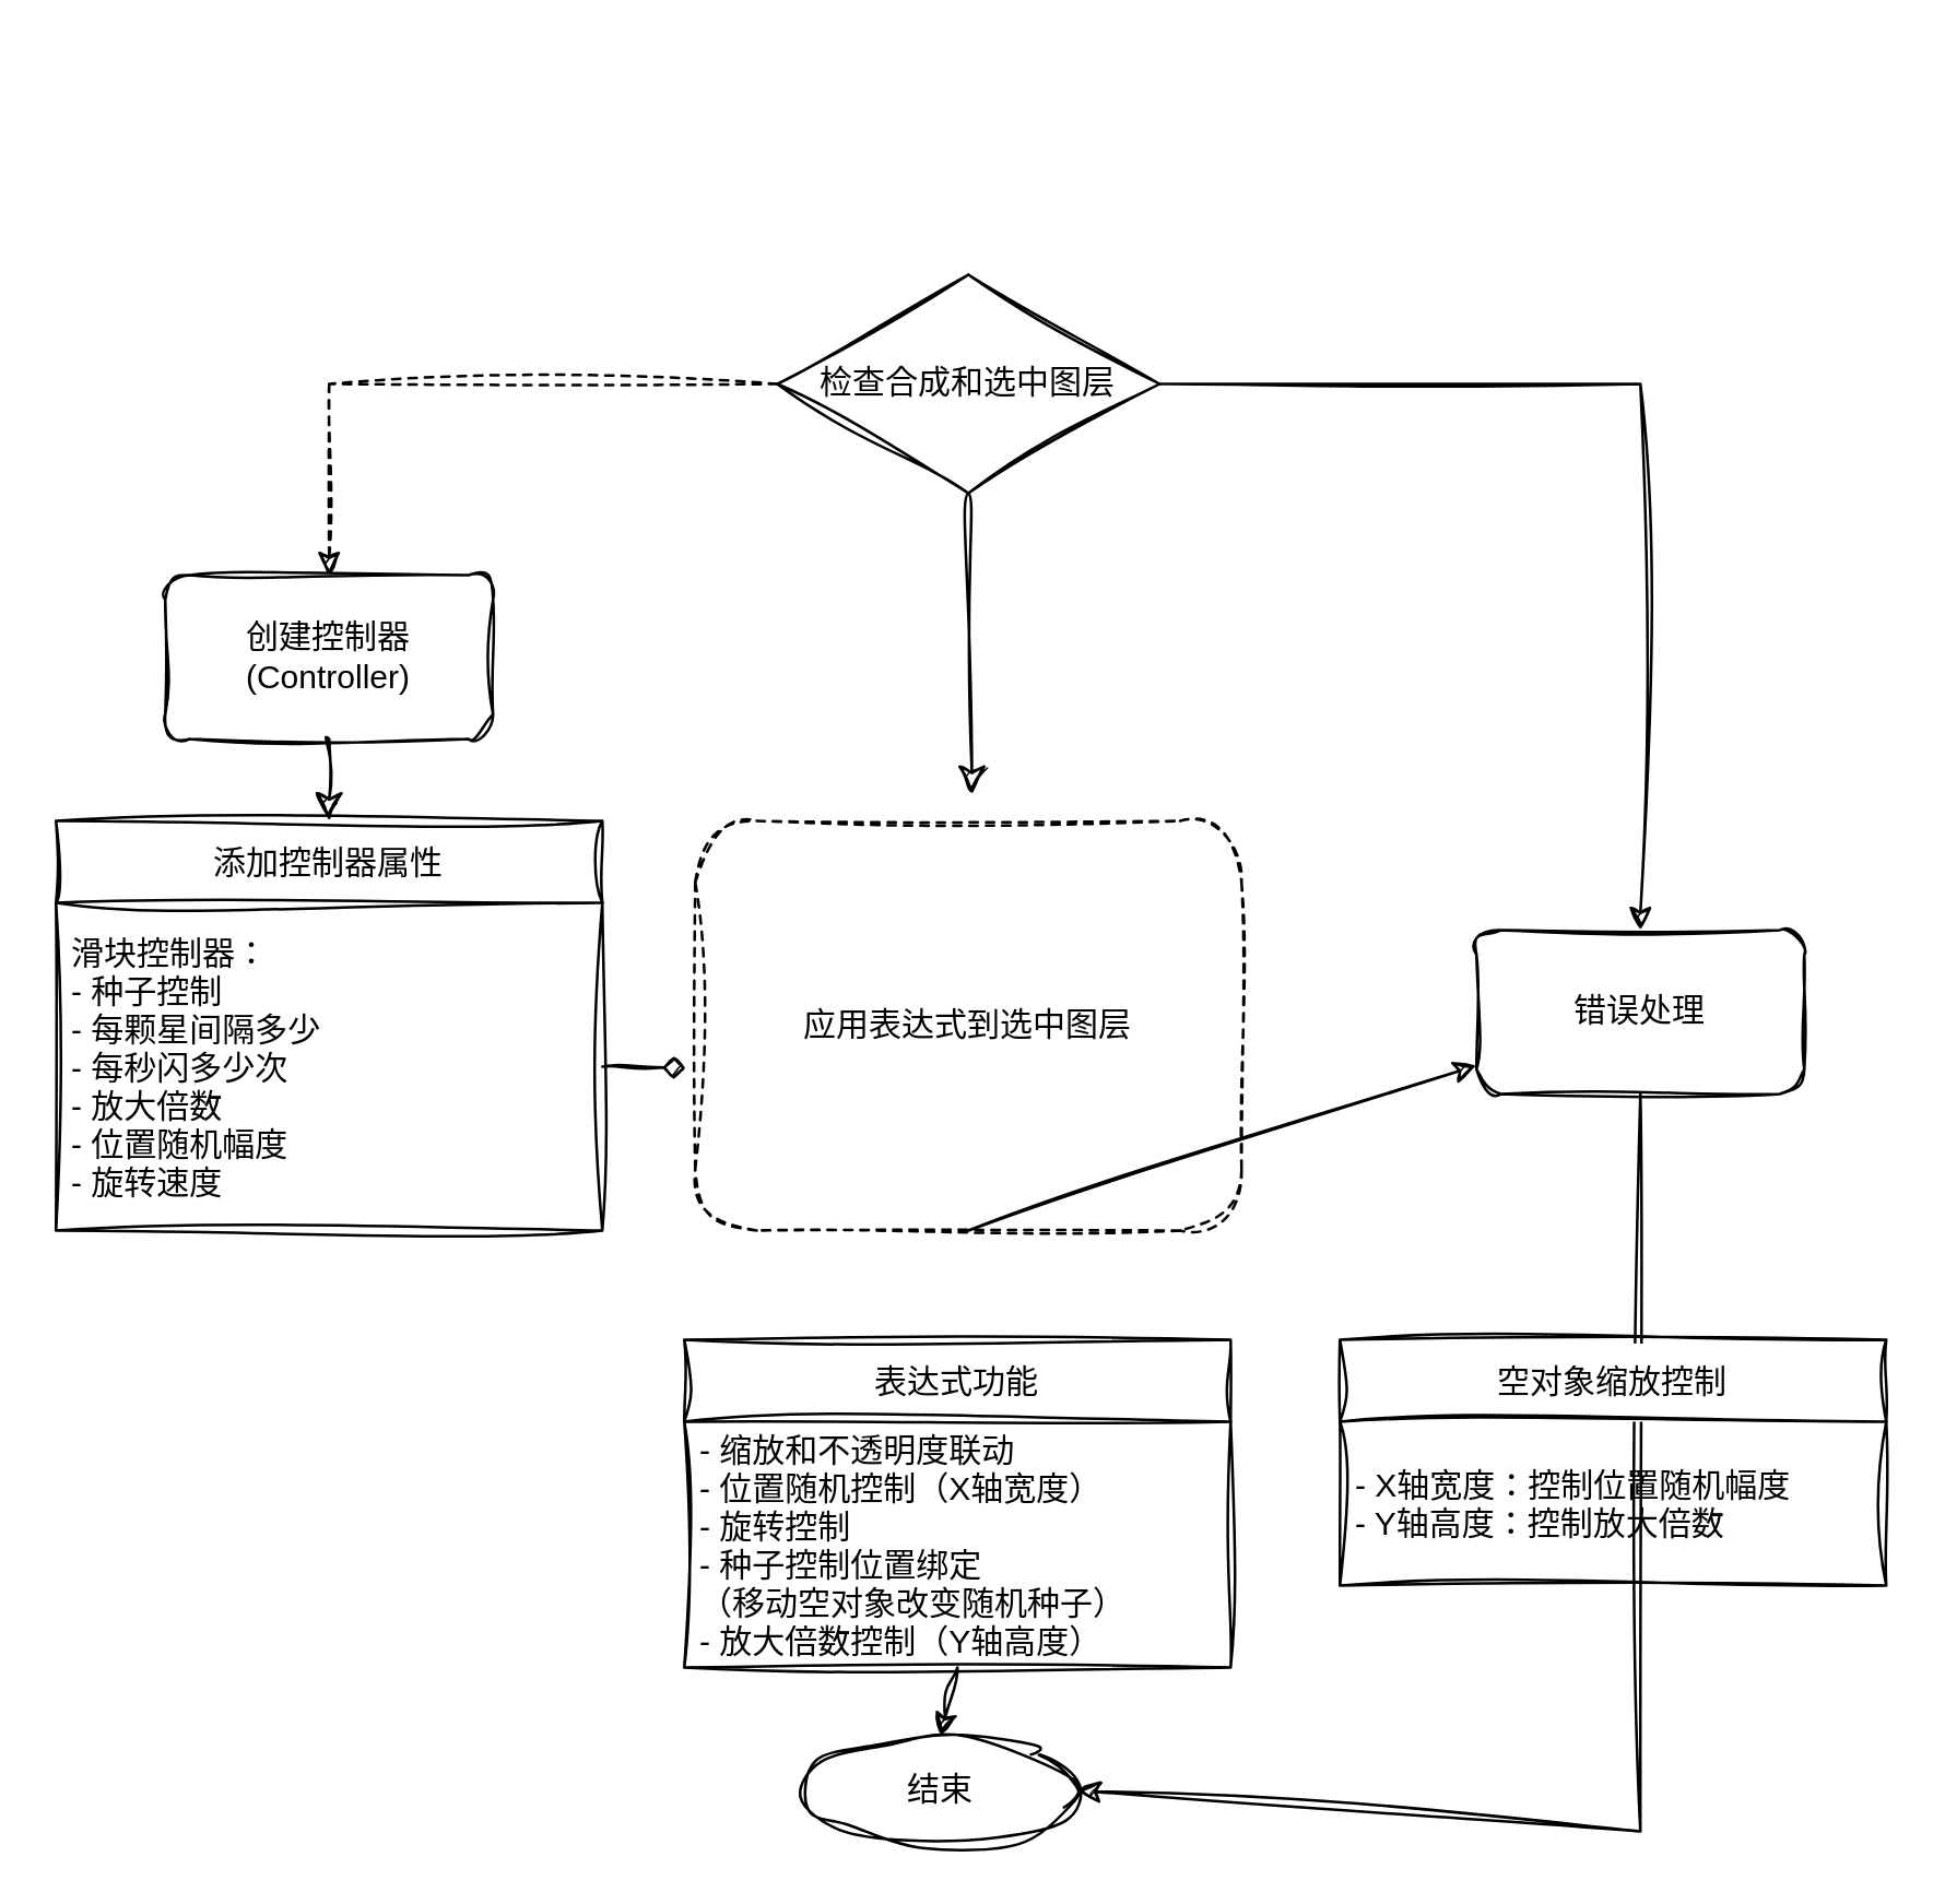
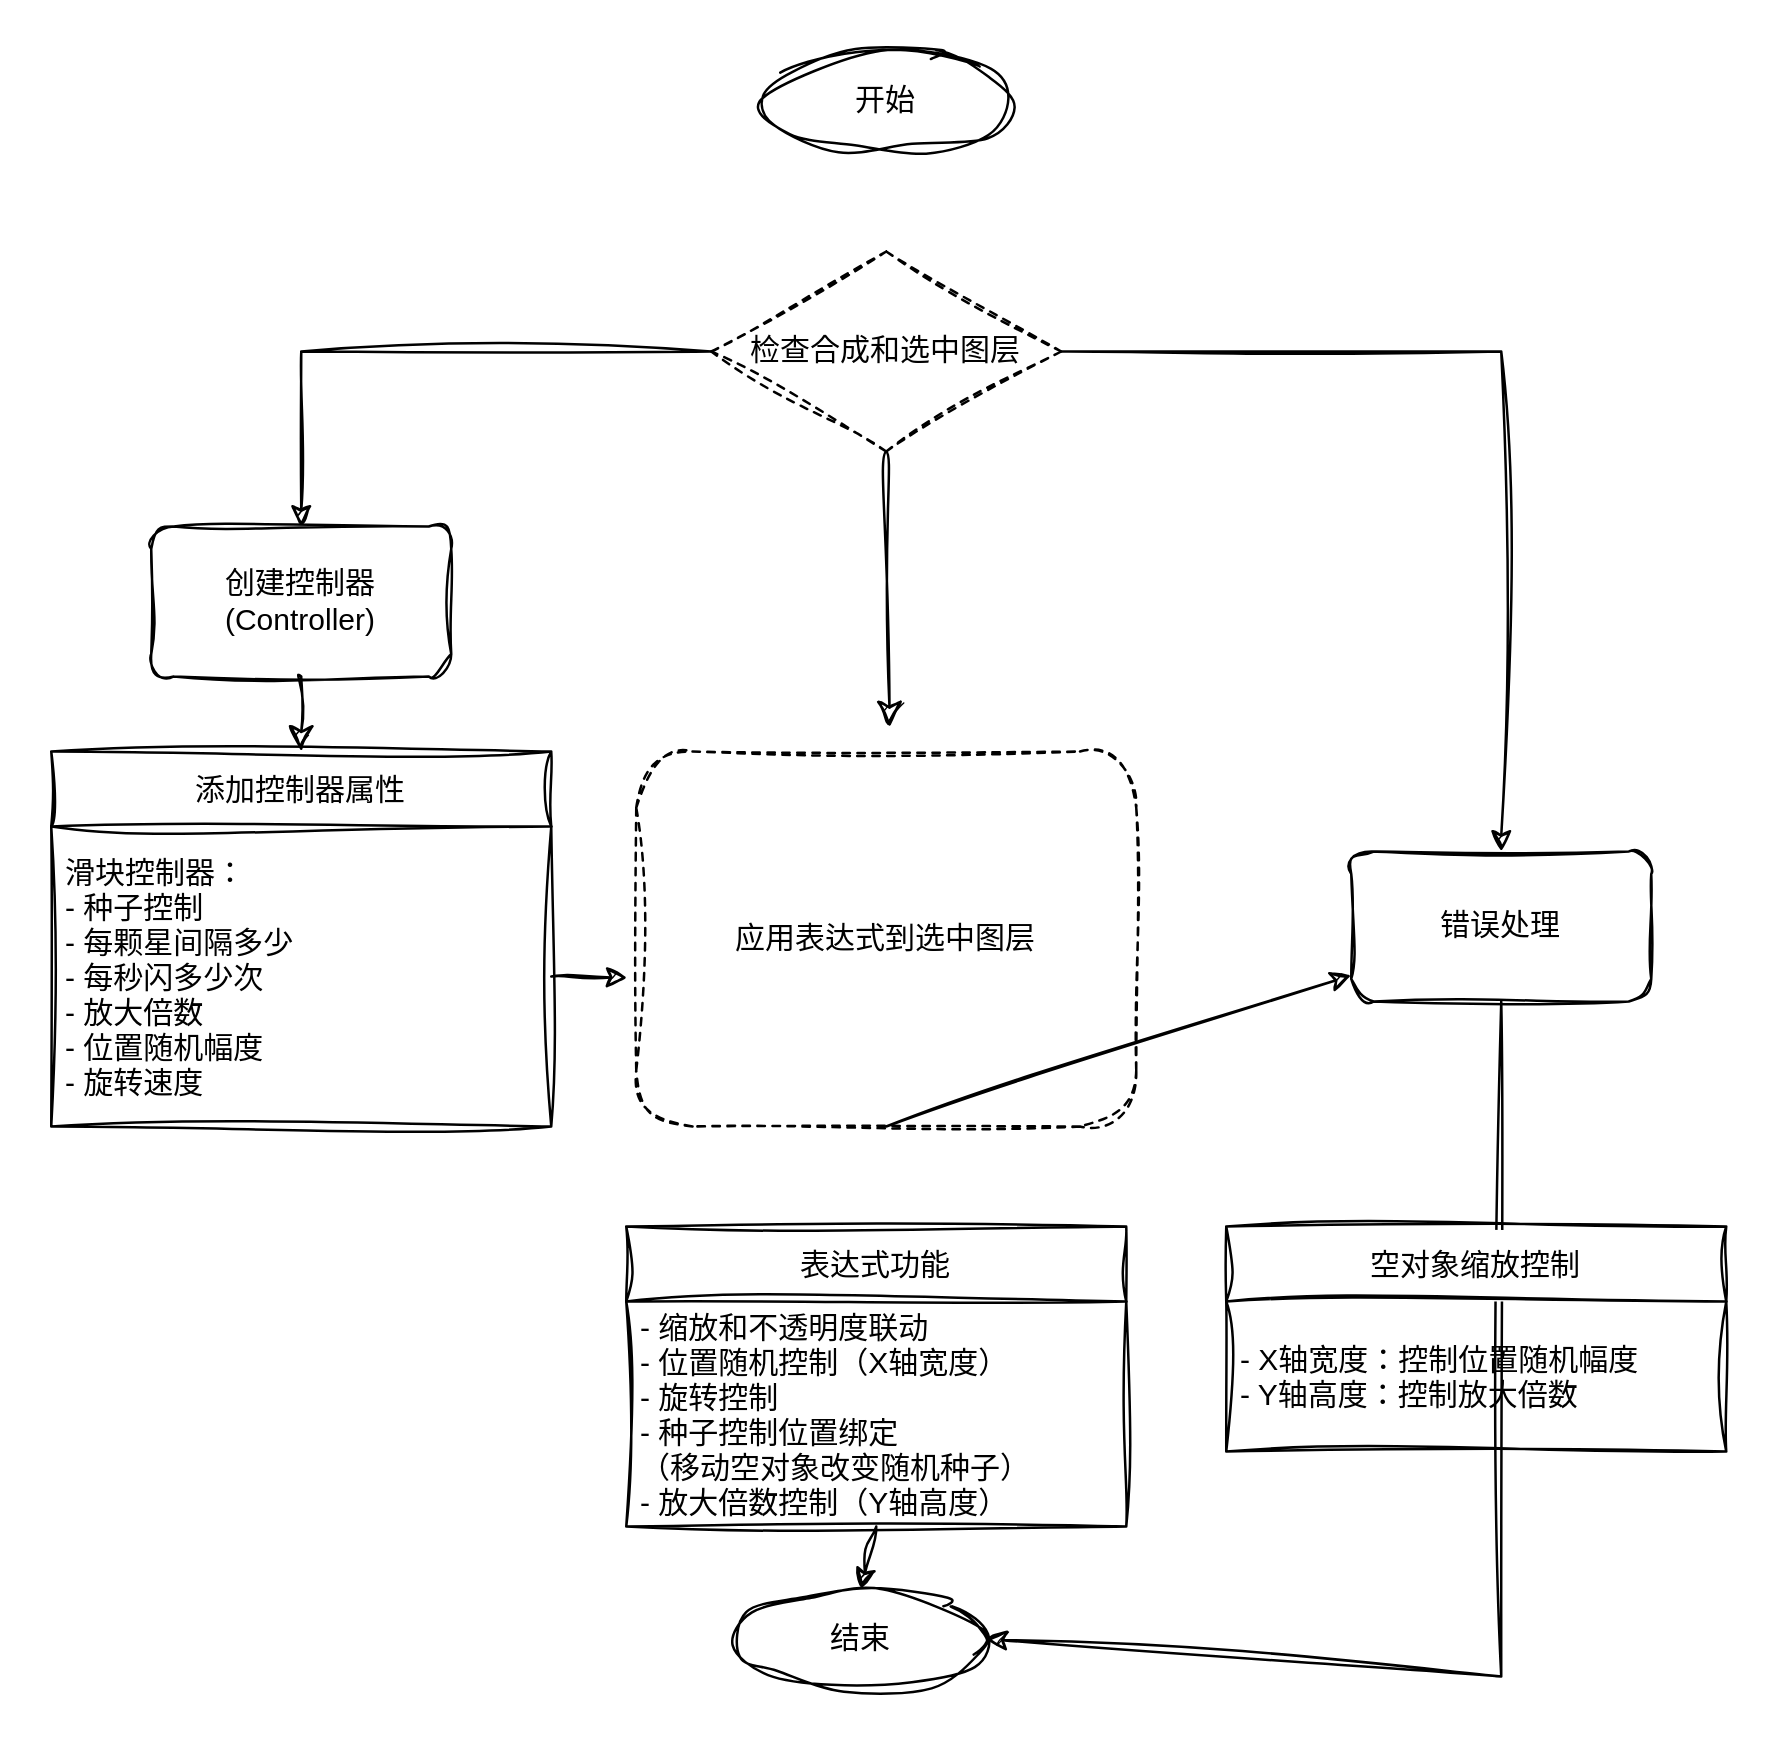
  <mxCell id="0" />
  <mxCell id="1" parent="0" />
- <mxCell id="3" value="检查合成和选中图层" style="rhombus;whiteSpace=wrap;html=1;sketch=1;curveFitting=1;jiggle=2;" parent="1" vertex="1"><mxGeometry x="284" y="100" width="140" height="80" as="geometry" /></mxCell>
+ <mxCell id="2" value="开始" style="ellipse;whiteSpace=wrap;html=1;sketch=1;curveFitting=1;jiggle=2;" parent="1" vertex="1"><mxGeometry x="304" y="20" width="100" height="40" as="geometry" /></mxCell>
+ <mxCell id="3" value="检查合成和选中图层" style="rhombus;whiteSpace=wrap;html=1;sketch=1;curveFitting=1;jiggle=2;dashed=1;" parent="1" vertex="1"><mxGeometry x="284" y="100" width="140" height="80" as="geometry" /></mxCell>
  <mxCell id="4" style="edgeStyle=none;curved=1;rounded=0;orthogonalLoop=1;jettySize=auto;html=1;exitX=0.5;exitY=1;exitDx=0;exitDy=0;entryX=0.5;entryY=0;entryDx=0;entryDy=0;fontSize=12;startSize=8;endSize=8;sketch=1;curveFitting=1;jiggle=2;" parent="1" source="5" target="6" edge="1"><mxGeometry relative="1" as="geometry" /></mxCell>
  <mxCell id="5" value="创建控制器(Controller)" style="rounded=1;whiteSpace=wrap;html=1;sketch=1;curveFitting=1;jiggle=2;" parent="1" vertex="1"><mxGeometry x="60" y="210" width="120" height="60" as="geometry" /></mxCell>
  <mxCell id="6" value="添加控制器属性" style="swimlane;fontStyle=0;childLayout=stackLayout;horizontal=1;startSize=30;horizontalStack=0;resizeParent=1;resizeParentMax=0;resizeLast=0;collapsible=1;marginBottom=0;sketch=1;curveFitting=1;jiggle=2;" parent="1" vertex="1"><mxGeometry x="20" y="300" width="200" height="150" as="geometry" /></mxCell>
  <mxCell id="7" value="滑块控制器：&#10;- 种子控制&#10;- 每颗星间隔多少&#10;- 每秒闪多少次&#10;- 放大倍数&#10;- 位置随机幅度&#10;- 旋转速度" style="text;align=left;verticalAlign=middle;spacingLeft=4;spacingRight=4;overflow=hidden;points=[[0,0.5],[1,0.5]];portConstraint=eastwest;rotatable=0;rounded=1;sketch=1;curveFitting=1;jiggle=2;" parent="6" vertex="1"><mxGeometry y="30" width="200" height="120" as="geometry" /></mxCell>
  <mxCell id="8" value="应用表达式到选中图层" style="rounded=1;whiteSpace=wrap;html=1;sketch=1;curveFitting=1;jiggle=2;dashed=1;" parent="1" vertex="1"><mxGeometry x="254" y="300" width="200" height="150" as="geometry" /></mxCell>
  <mxCell id="9" value="表达式功能" style="swimlane;fontStyle=0;childLayout=stackLayout;horizontal=1;startSize=30;horizontalStack=0;resizeParent=1;resizeParentMax=0;resizeLast=0;collapsible=1;marginBottom=0;sketch=1;curveFitting=1;jiggle=2;" parent="1" vertex="1"><mxGeometry x="250" y="490" width="200" height="120" as="geometry" /></mxCell>
  <mxCell id="10" value="- 缩放和不透明度联动&#10;- 位置随机控制（X轴宽度）&#10;- 旋转控制&#10;- 种子控制位置绑定&#10;（移动空对象改变随机种子）&#10;- 放大倍数控制（Y轴高度）" style="text;align=left;verticalAlign=middle;spacingLeft=4;spacingRight=4;overflow=hidden;points=[[0,0.5],[1,0.5]];portConstraint=eastwest;rotatable=0;sketch=1;curveFitting=1;jiggle=2;" parent="9" vertex="1"><mxGeometry y="30" width="200" height="90" as="geometry" /></mxCell>
  <mxCell id="11" value="结束" style="ellipse;whiteSpace=wrap;html=1;sketch=1;curveFitting=1;jiggle=2;" parent="1" vertex="1"><mxGeometry x="294" y="635" width="100" height="40" as="geometry" /></mxCell>
- <mxCell id="12" value="" style="endArrow=classic;html=1;rounded=0;exitX=0;exitY=0.5;exitDx=0;exitDy=0;entryX=0.5;entryY=0;entryDx=0;entryDy=0;sketch=1;curveFitting=1;jiggle=2;dashed=1;" parent="1" source="3" target="5" edge="1"><mxGeometry width="50" height="50" relative="1" as="geometry"><Array as="points"><mxPoint x="120" y="140" /></Array></mxGeometry></mxCell>
- <mxCell id="13" value="" style="endArrow=diamond;html=1;rounded=0;exitX=1;exitY=0.5;exitDx=0;exitDy=0;entryX=-0.018;entryY=0.603;entryDx=0;entryDy=0;entryPerimeter=0;sketch=1;curveFitting=1;jiggle=2;" parent="1" source="7" target="8" edge="1"><mxGeometry width="50" height="50" relative="1" as="geometry" /></mxCell>
+ <mxCell id="12" value="" style="endArrow=classic;html=1;rounded=0;exitX=0;exitY=0.5;exitDx=0;exitDy=0;entryX=0.5;entryY=0;entryDx=0;entryDy=0;sketch=1;curveFitting=1;jiggle=2;" parent="1" source="3" target="5" edge="1"><mxGeometry width="50" height="50" relative="1" as="geometry"><Array as="points"><mxPoint x="120" y="140" /></Array></mxGeometry></mxCell>
+ <mxCell id="13" value="" style="endArrow=classic;html=1;rounded=0;exitX=1;exitY=0.5;exitDx=0;exitDy=0;entryX=-0.018;entryY=0.603;entryDx=0;entryDy=0;entryPerimeter=0;sketch=1;curveFitting=1;jiggle=2;" parent="1" source="7" target="8" edge="1"><mxGeometry width="50" height="50" relative="1" as="geometry" /></mxCell>
  <mxCell id="14" value="" style="endArrow=classic;html=1;rounded=0;exitX=0.5;exitY=1;exitDx=0;exitDy=0;sketch=1;curveFitting=1;jiggle=2;" parent="1" source="8" target="16" edge="1"><mxGeometry width="50" height="50" relative="1" as="geometry" /></mxCell>
  <mxCell id="15" value="" style="endArrow=classic;html=1;rounded=0;exitX=0.5;exitY=1;exitDx=0;exitDy=0;entryX=0.5;entryY=0;entryDx=0;entryDy=0;sketch=1;curveFitting=1;jiggle=2;" parent="1" source="9" target="11" edge="1"><mxGeometry width="50" height="50" relative="1" as="geometry" /></mxCell>
  <mxCell id="16" value="错误处理" style="rounded=1;whiteSpace=wrap;html=1;sketch=1;curveFitting=1;jiggle=2;" parent="1" vertex="1"><mxGeometry x="540" y="340" width="120" height="60" as="geometry" /></mxCell>
  <mxCell id="17" value="" style="endArrow=classic;html=1;rounded=0;exitX=1;exitY=0.5;exitDx=0;exitDy=0;entryX=0.5;entryY=0;entryDx=0;entryDy=0;sketch=1;curveFitting=1;jiggle=2;" parent="1" source="3" target="16" edge="1"><mxGeometry x="0.458" relative="1" as="geometry"><Array as="points"><mxPoint x="600" y="140" /></Array><mxPoint as="offset" /></mxGeometry></mxCell>
  <mxCell id="18" value="" style="endArrow=classic;html=1;rounded=0;exitX=0.5;exitY=1;exitDx=0;exitDy=0;entryX=1;entryY=0.5;entryDx=0;entryDy=0;sketch=1;curveFitting=1;jiggle=2;" parent="1" source="16" target="11" edge="1"><mxGeometry width="50" height="50" relative="1" as="geometry"><Array as="points"><mxPoint x="600" y="670" /></Array></mxGeometry></mxCell>
  <mxCell id="19" style="edgeStyle=none;curved=1;rounded=0;orthogonalLoop=1;jettySize=auto;html=1;exitX=0.5;exitY=1;exitDx=0;exitDy=0;entryX=0.507;entryY=-0.065;entryDx=0;entryDy=0;entryPerimeter=0;fontSize=12;startSize=8;endSize=8;sketch=1;curveFitting=1;jiggle=2;" parent="1" source="3" target="8" edge="1"><mxGeometry relative="1" as="geometry" /></mxCell>
  <mxCell id="20" value="空对象缩放控制" style="swimlane;fontStyle=0;childLayout=stackLayout;horizontal=1;startSize=30;horizontalStack=0;resizeParent=1;resizeParentMax=0;resizeLast=0;collapsible=1;marginBottom=0;sketch=1;curveFitting=1;jiggle=2;" parent="1" vertex="1"><mxGeometry x="490" y="490" width="200" height="90" as="geometry" /></mxCell>
  <mxCell id="21" value="- X轴宽度：控制位置随机幅度&#10;- Y轴高度：控制放大倍数" style="text;align=left;verticalAlign=middle;spacingLeft=4;spacingRight=4;overflow=hidden;points=[[0,0.5],[1,0.5]];portConstraint=eastwest;rotatable=0;sketch=1;curveFitting=1;jiggle=2;" parent="20" vertex="1"><mxGeometry y="30" width="200" height="60" as="geometry" /></mxCell>
